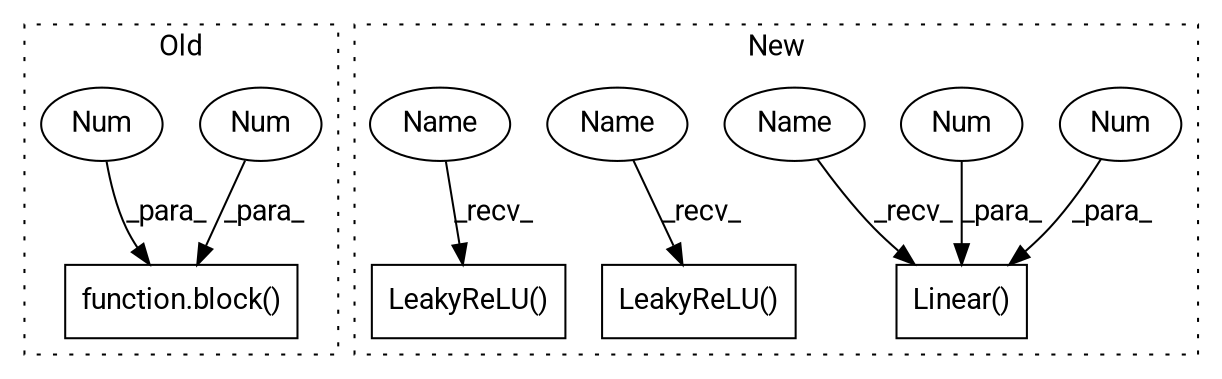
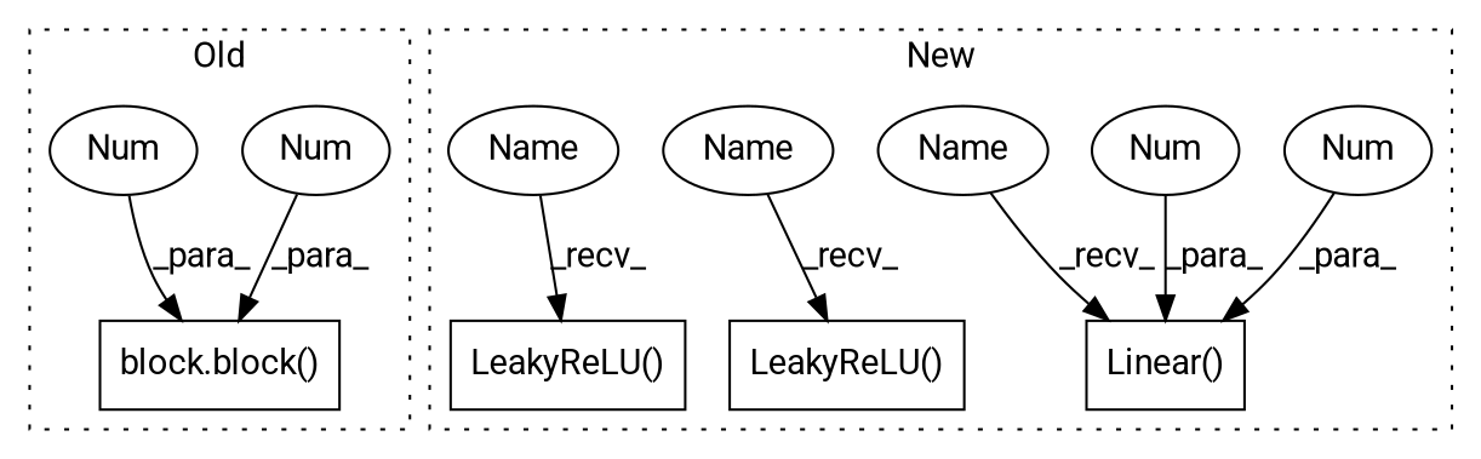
  digraph {
    fontname=Roboto
    node [a=75 l=2 shape=ellipse fontname=Roboto]
    edge [fontname=Roboto]
-   n1 [l="6,1" label="function.block()" s="3121,3136" shape=box]
+   n1 [l="6,1" label="block.block()" s="3121,3136" shape=box]
    n2 [a=76 l=3 label=Num s=3127]
    n3 [a=76 l=4 label=Num s=3132]
    n4 [l="10,1" label="Linear()" s="2196,2215" shape=box]
    n5 [l="13,15" label="LeakyReLU()" s="1977,2018" shape=box]
    n6 [a=76 l=4 label=Num s=2211]
    n7 [a=76 l=3 label=Num s=2206]
    n8 [l="13,15" label="LeakyReLU()" s="2287,2328" shape=box]
    n9 [a=87 label=Name s=2196]
    n10 [a=87 label=Name s=1977]
    n11 [a=87 label=Name s=2287]
    subgraph cluster_1 {
      label=Old
      style=dotted
      n1
      n2
      n3
    }
    subgraph cluster_2 {
      label=New
      style=dotted
      n4
      n5
      n6
      n7
      n8
      n9
      n10
      n11
    }
    n2 -> n1 [label=_para_]
    n3 -> n1 [label=_para_]
    n6 -> n4 [label=_para_]
    n7 -> n4 [label=_para_]
    n9 -> n4 [label=_recv_]
    n10 -> n5 [label=_recv_]
    n11 -> n8 [label=_recv_]
  }
